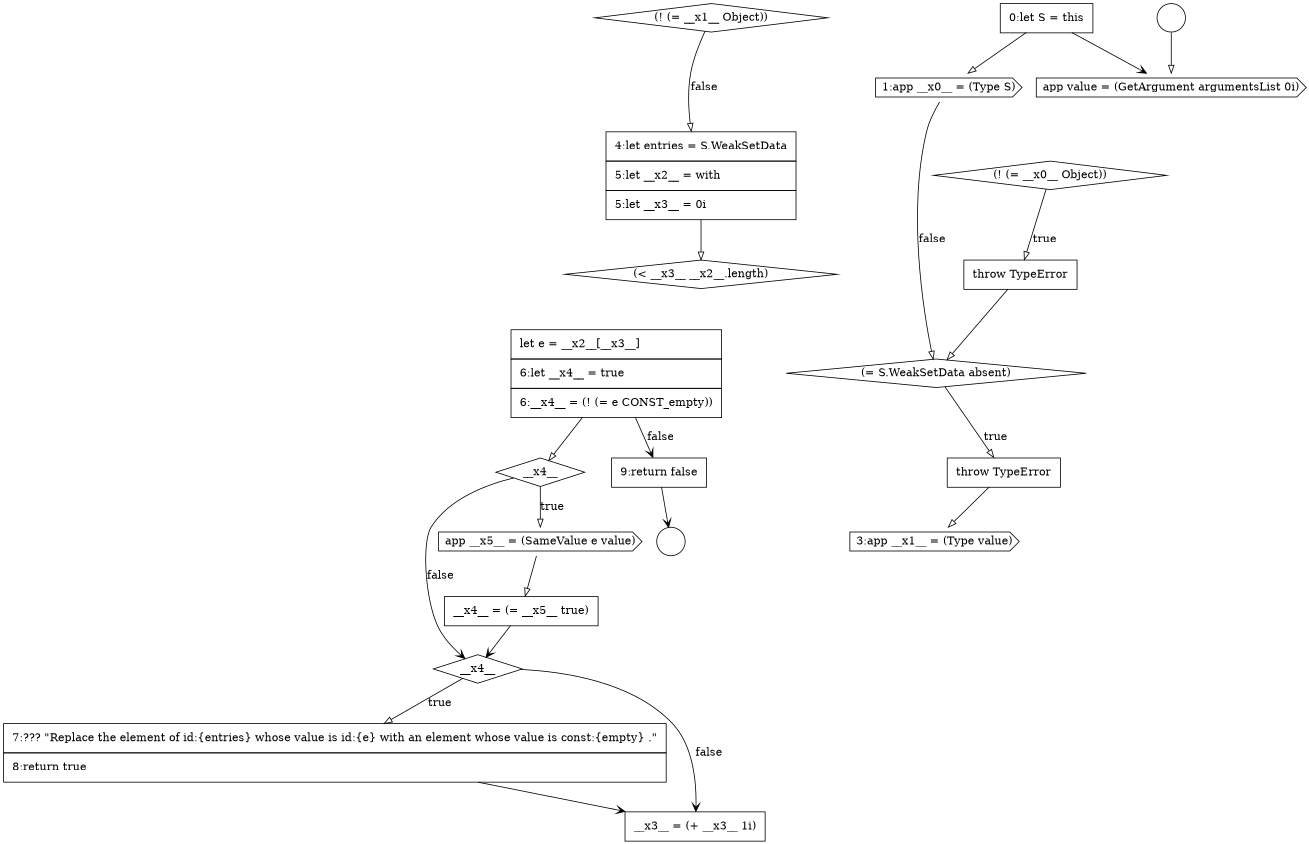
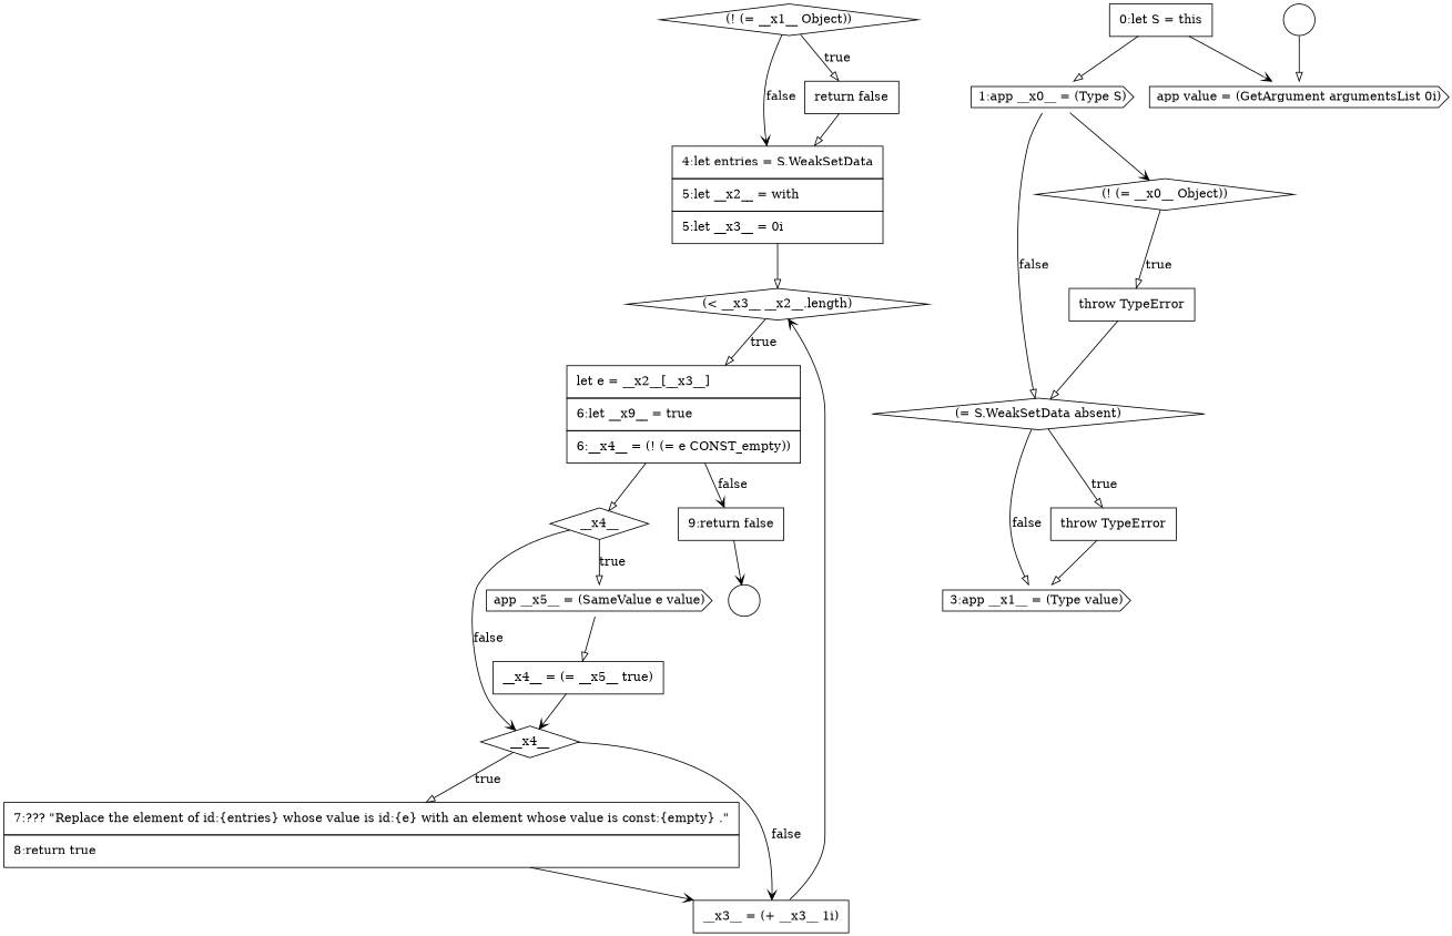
  digraph {
    node [color=black fillcolor=white shape=none style=filled]
    edge [arrowhead=onormal color=black]
    n1 [label=<<font color="black">(! (= __x1__ Object))</font>> shape=diamond]
    n2 [label=<<font color="black">     <table border="0" cellborder="1" cellspacing="0" cellpadding="10">       <tr><td align="left">4:let entries = S.WeakSetData</td></tr>       <tr><td align="left">5:let __x2__ = with</td></tr>       <tr><td align="left">5:let __x3__ = 0i</td></tr>     </table>   </font>> margin=0]
+   n3 [label=<<font color="black">     <table border="0" cellborder="1" cellspacing="0" cellpadding="10">       <tr><td align="left">return false</td></tr>     </table>   </font>> margin=0]
    n4 [label=<<font color="black">(&lt; __x3__ __x2__.length)</font>> shape=diamond]
-   n5 [label=<<font color="black">     <table border="0" cellborder="1" cellspacing="0" cellpadding="10">       <tr><td align="left">let e = __x2__[__x3__]</td></tr>       <tr><td align="left">6:let __x4__ = true</td></tr>       <tr><td align="left">6:__x4__ = (! (= e CONST_empty))</td></tr>     </table>   </font>> margin=0]
+   n5 [label=<<font color="black">     <table border="0" cellborder="1" cellspacing="0" cellpadding="10">       <tr><td align="left">let e = __x2__[__x3__]</td></tr>       <tr><td align="left">6:let __x9__ = true</td></tr>       <tr><td align="left">6:__x4__ = (! (= e CONST_empty))</td></tr>     </table>   </font>> margin=0]
    n6 [label=<<font color="black">__x4__</font>> shape=diamond]
    n7 [label=<<font color="black">     <table border="0" cellborder="1" cellspacing="0" cellpadding="10">       <tr><td align="left">9:return false</td></tr>     </table>   </font>> margin=0]
    n8 [label=<<font color="black">__x4__</font>> shape=diamond]
    n9 [label=<<font color="black">app __x5__ = (SameValue e value)</font>> shape=cds]
    n10 [label=<<font color="black">     <table border="0" cellborder="1" cellspacing="0" cellpadding="10">       <tr><td align="left">__x4__ = (= __x5__ true)</td></tr>     </table>   </font>> margin=0]
    n11 [label=<<font color="black">     <table border="0" cellborder="1" cellspacing="0" cellpadding="10">       <tr><td align="left">7:??? &quot;Replace the element of id:{entries} whose value is id:{e} with an element whose value is const:{empty} .&quot;</td></tr>       <tr><td align="left">8:return true</td></tr>     </table>   </font>> margin=0]
    n12 [label=<<font color="black">     <table border="0" cellborder="1" cellspacing="0" cellpadding="10">       <tr><td align="left">__x3__ = (+ __x3__ 1i)</td></tr>     </table>   </font>> margin=0]
    n13 [label=" " shape=circle]
    n14 [label=<<font color="black">3:app __x1__ = (Type value)</font>> shape=cds]
    n15 [label=" " shape=circle]
    n16 [label=<<font color="black">app value = (GetArgument argumentsList 0i)</font>> shape=cds]
    n17 [label=<<font color="black">     <table border="0" cellborder="1" cellspacing="0" cellpadding="10">       <tr><td align="left">0:let S = this</td></tr>     </table>   </font>> margin=0]
    n18 [label=<<font color="black">1:app __x0__ = (Type S)</font>> shape=cds]
    n19 [label=<<font color="black">(= S.WeakSetData absent)</font>> shape=diamond]
    n20 [label=<<font color="black">     <table border="0" cellborder="1" cellspacing="0" cellpadding="10">       <tr><td align="left">throw TypeError</td></tr>     </table>   </font>> margin=0]
    n21 [label=<<font color="black">(! (= __x0__ Object))</font>> shape=diamond]
    n22 [label=<<font color="black">     <table border="0" cellborder="1" cellspacing="0" cellpadding="10">       <tr><td align="left">throw TypeError</td></tr>     </table>   </font>> margin=0]
-   n1 -> n2 [label=<<font color="black">false</font>>]
+   n1 -> n2 [arrowhead=vee label=<<font color="black">false</font>>]
+   n1 -> n3 [label=<<font color="black">true</font>>]
    n2 -> n4
+   n3 -> n2
+   n4 -> n5 [label=<<font color="black">true</font>>]
    n5 -> n6
    n5 -> n7 [arrowhead=vee label=<<font color="black">false</font>>]
    n6 -> n8 [arrowhead=vee label=<<font color="black">false</font>>]
    n6 -> n9 [label=<<font color="black">true</font>>]
    n7 -> n13 [arrowhead=vee]
    n8 -> n11 [label=<<font color="black">true</font>>]
    n8 -> n12 [arrowhead=vee label=<<font color="black">false</font>>]
    n9 -> n10
    n10 -> n8 [arrowhead=vee]
    n11 -> n12 [arrowhead=vee]
+   n12 -> n4 [arrowhead=vee]
    n15 -> n16
    n17 -> n16 [arrowhead=vee]
    n17 -> n18
    n18 -> n19 [label=<<font color="black">false</font>>]
+   n18 -> n21 [arrowhead=vee]
+   n19 -> n14 [label=<<font color="black">false</font>>]
    n19 -> n20 [label=<<font color="black">true</font>>]
    n20 -> n14
    n21 -> n22 [label=<<font color="black">true</font>>]
    n22 -> n19
  }
